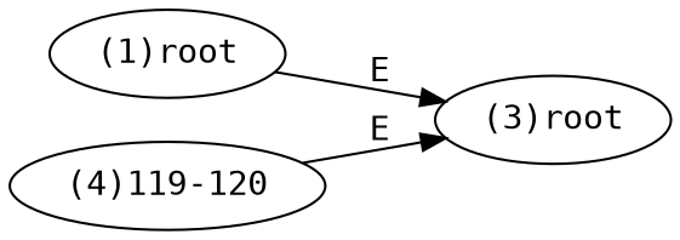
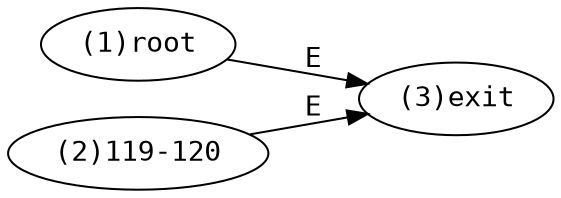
  digraph {
    fontname="DejaVu Sans Mono"
    rankdir=LR
    node [fontname="DejaVu Sans Mono"]
    edge [fontname="DejaVu Sans Mono"]
    n1 [label="(1)root"]
-   n2 [label="(3)root"]
-   n3 [label="(4)119-120"]
+   n2 [label="(3)exit"]
+   n3 [label="(2)119-120"]
    n1 -> n2 [label=E]
    n3 -> n2 [label=E]
  }
